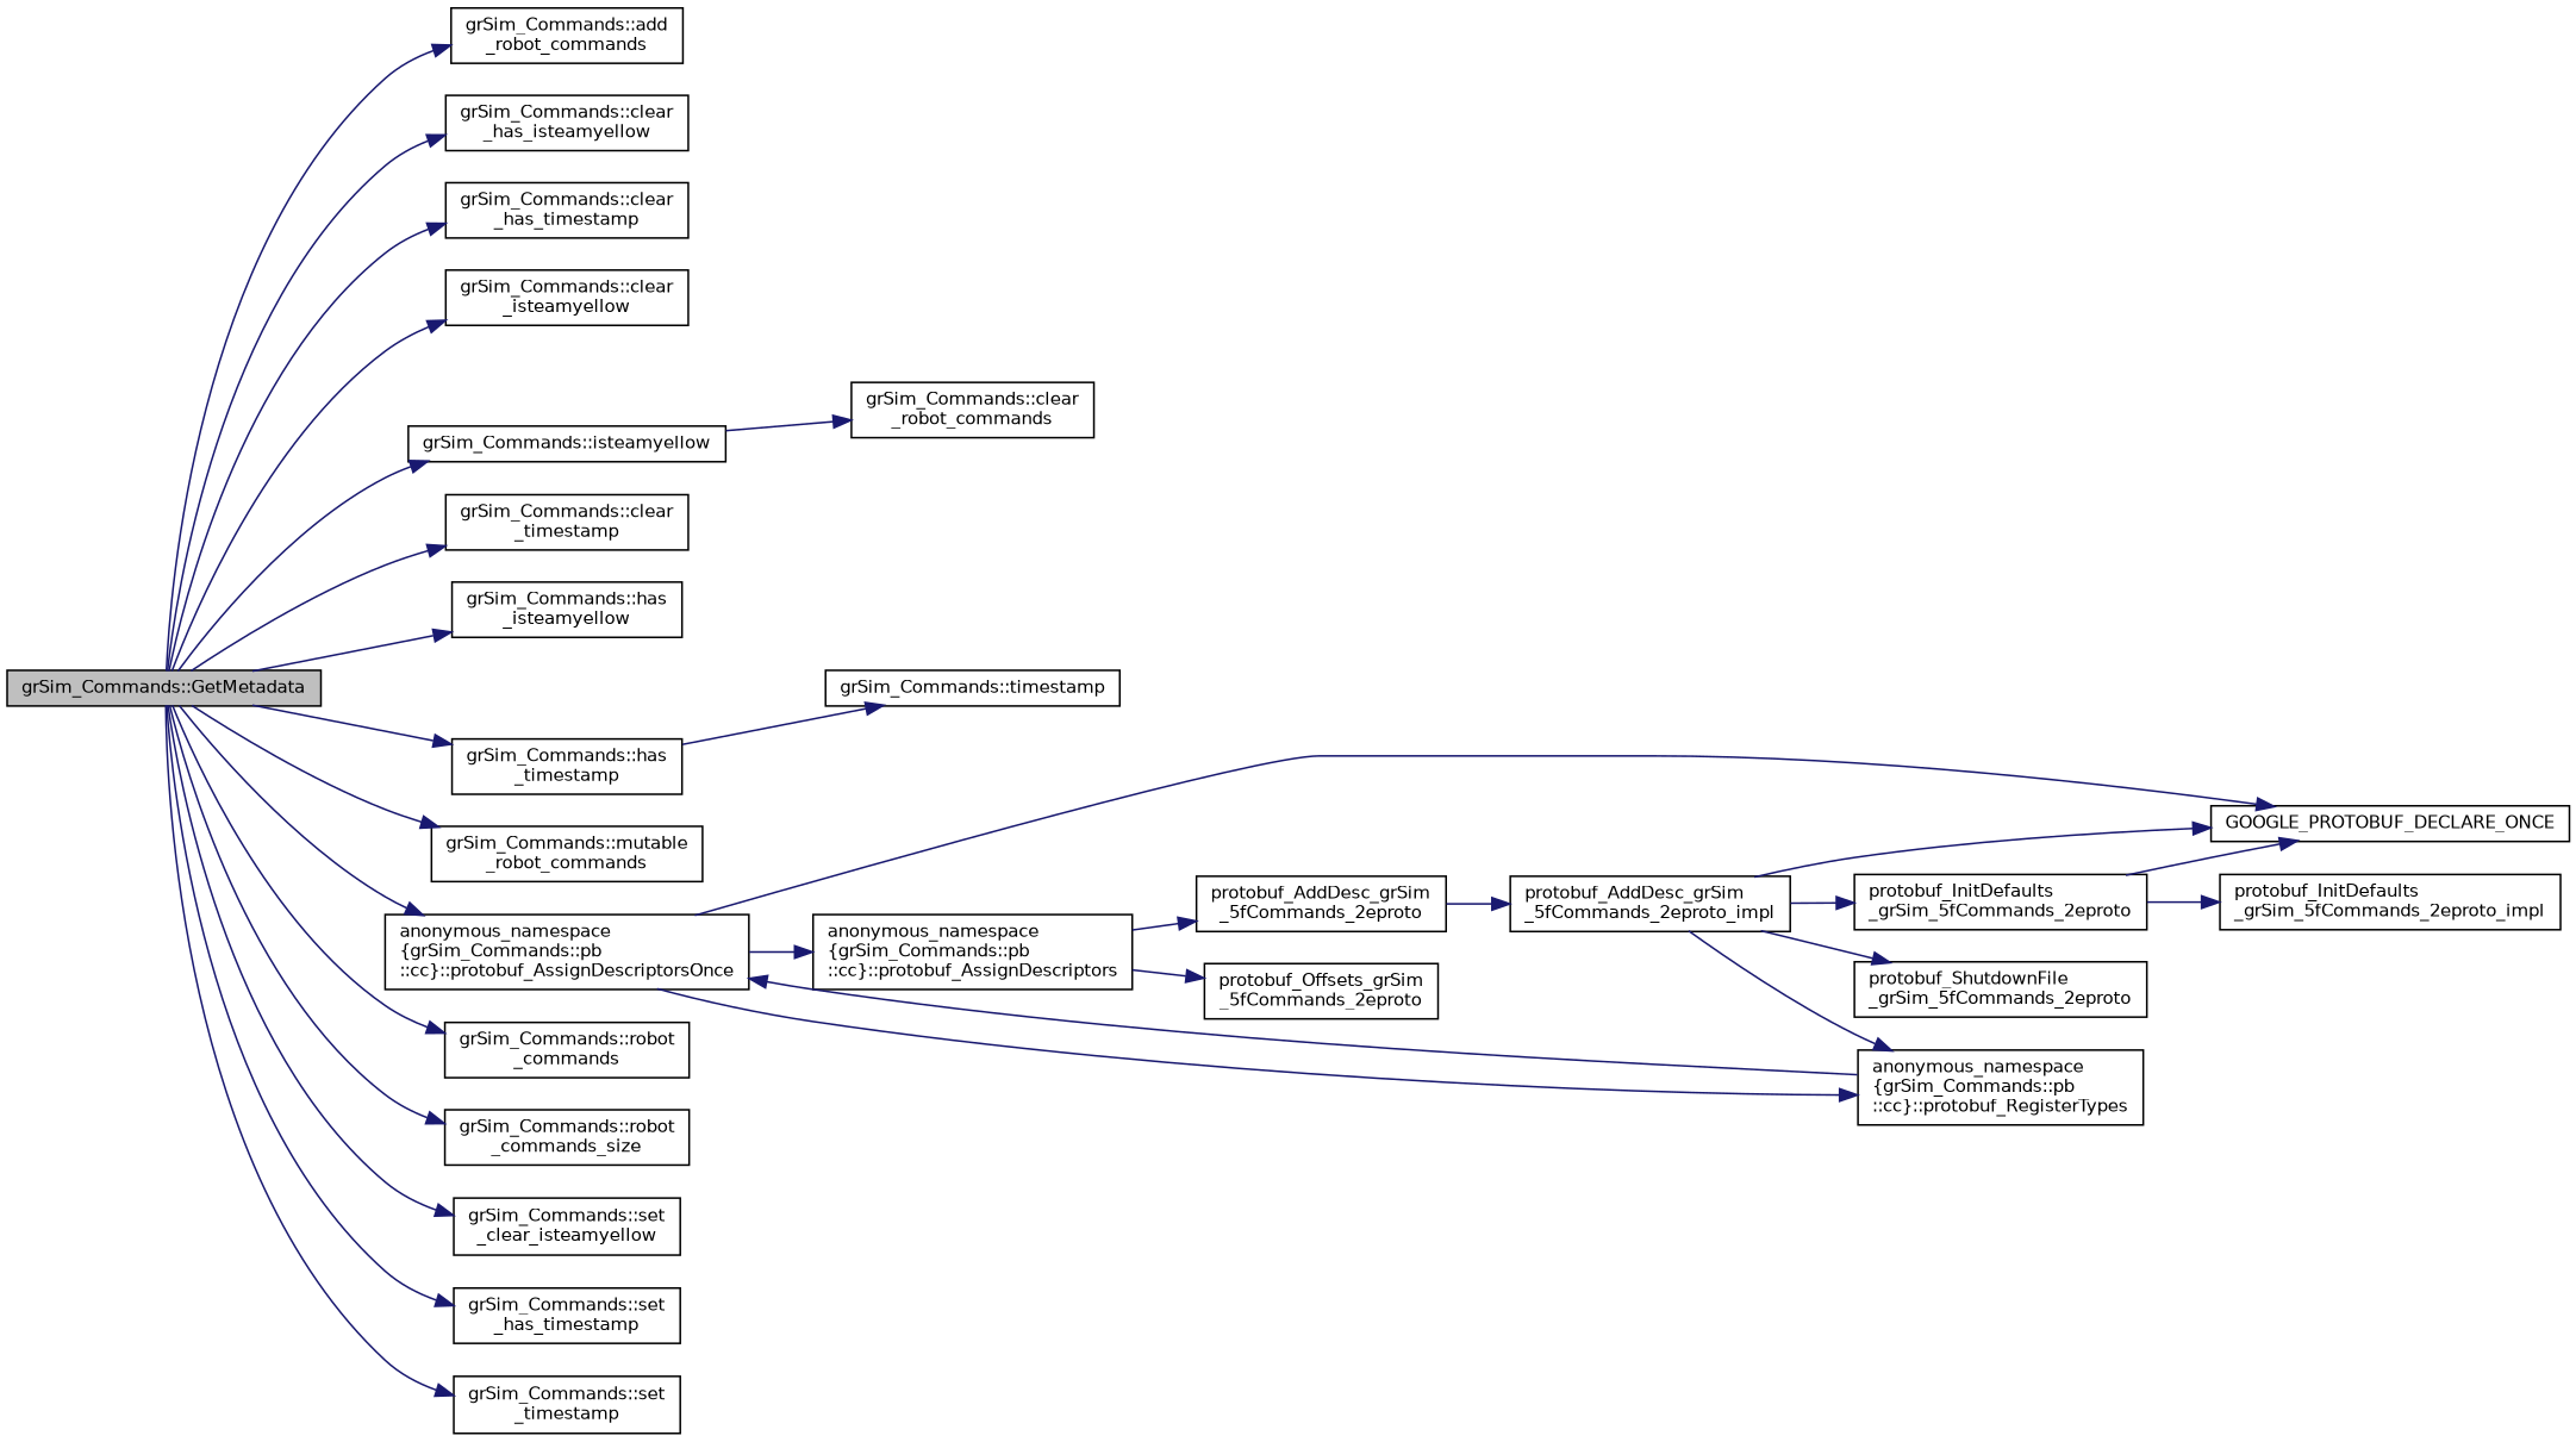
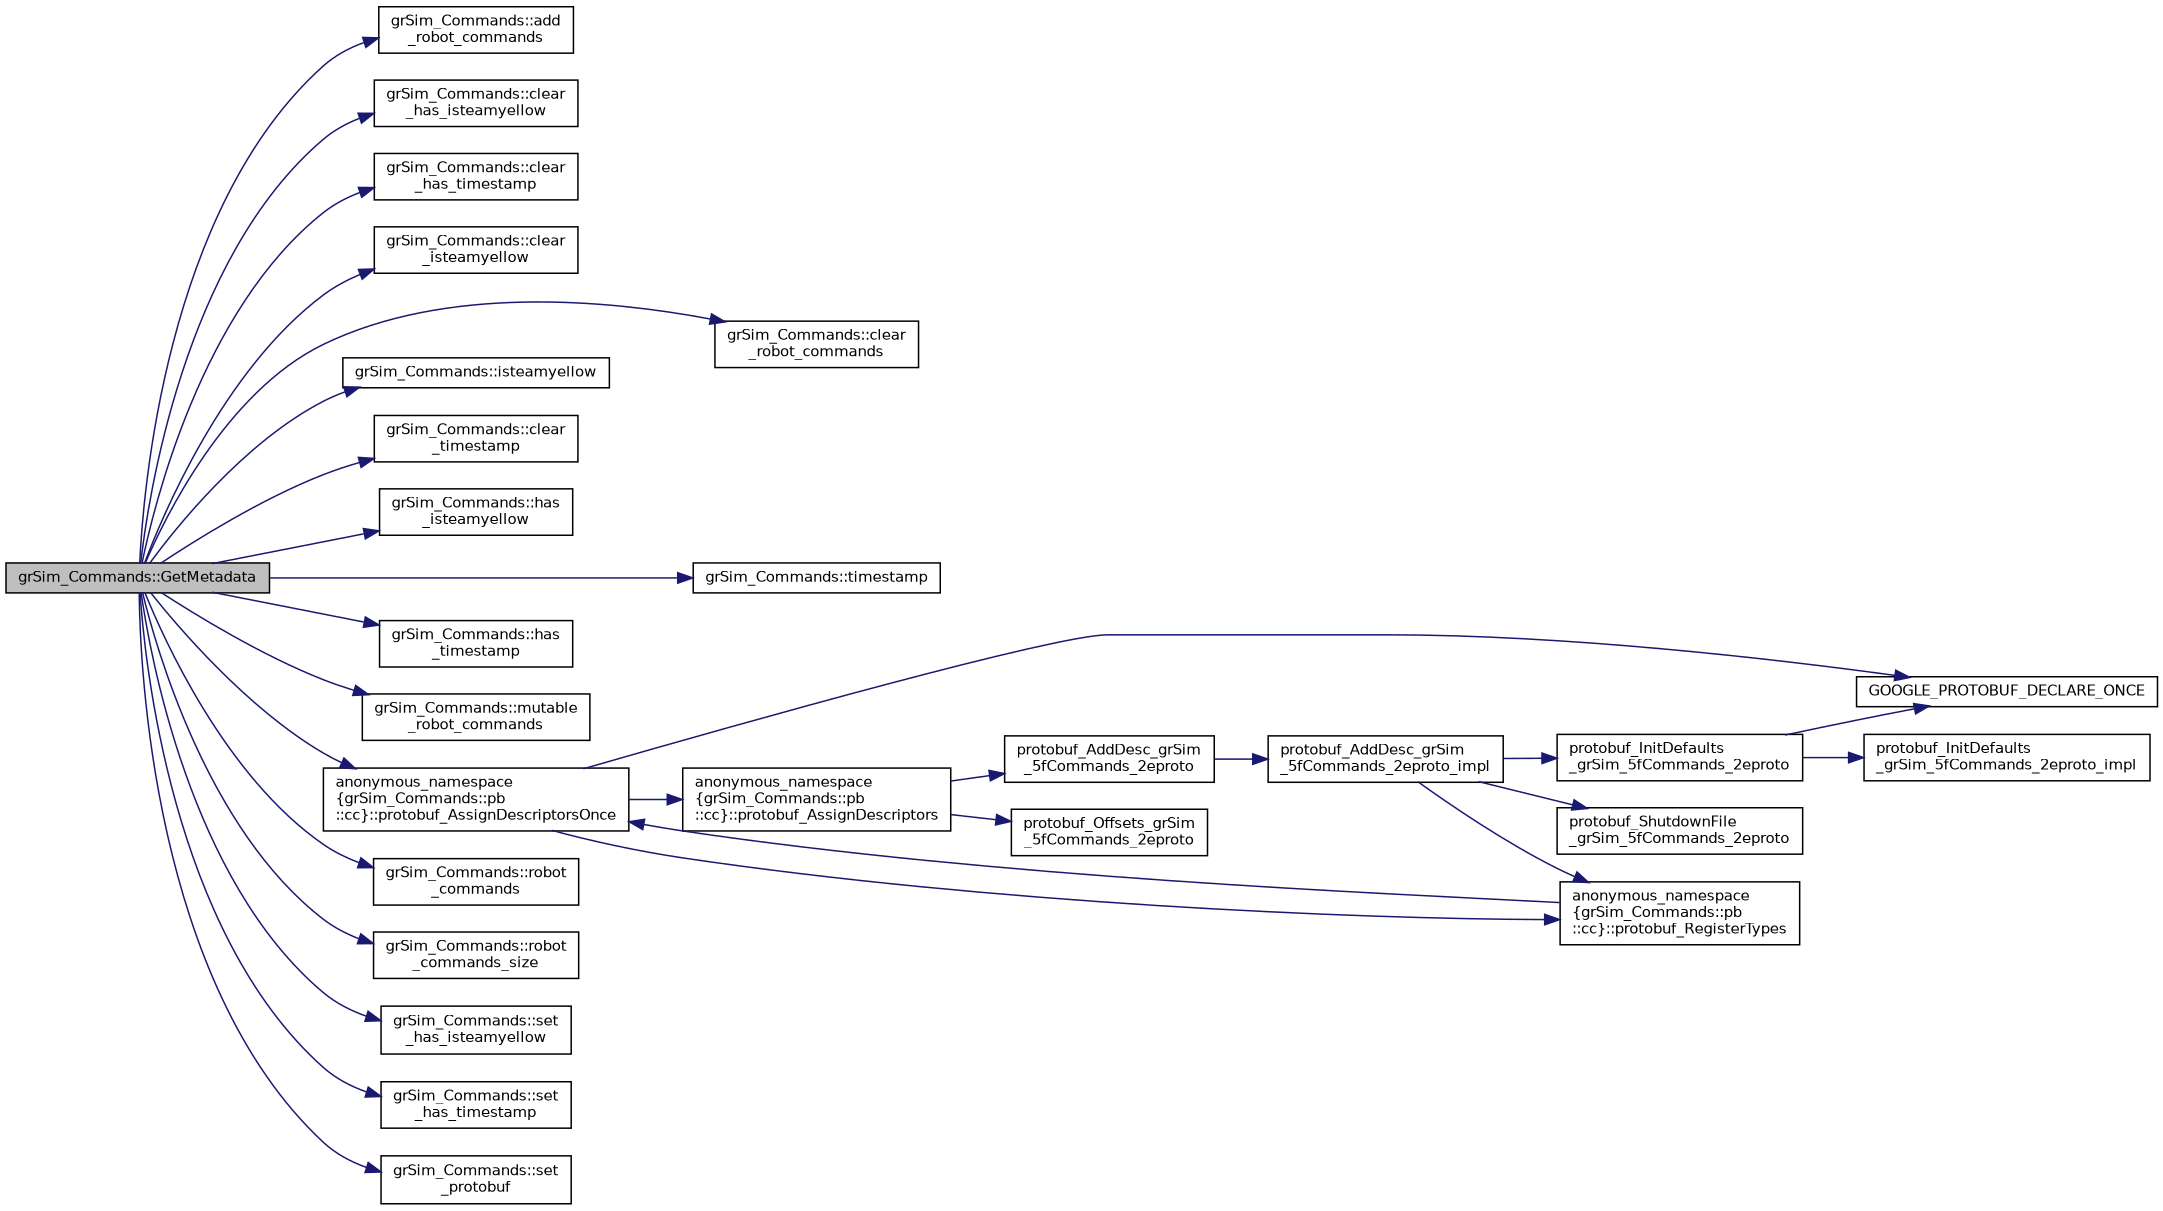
  digraph {
    rankdir=LR
    node [color=black fillcolor=white fontname=Helvetica fontsize=10 shape=record style=filled]
    edge [color=midnightblue fontname=Helvetica fontsize=10 labelfontname=Helvetica labelfontsize=10 style=solid]
    n1 [fillcolor=grey75 fontcolor=black height=0.2 label="grSim_Commands::GetMetadata" width=0.4]
    n2 [height=0.2 label="grSim_Commands::add\l_robot_commands" width=0.4]
    n3 [height=0.2 label="grSim_Commands::clear\l_has_isteamyellow" width=0.4]
    n4 [height=0.2 label="grSim_Commands::clear\l_has_timestamp" width=0.4]
    n5 [height=0.2 label="grSim_Commands::clear\l_isteamyellow" width=0.4]
    n6 [height=0.2 label="grSim_Commands::clear\l_robot_commands" width=0.4]
    n7 [height=0.2 label="grSim_Commands::clear\l_timestamp" width=0.4]
    n8 [height=0.2 label="grSim_Commands::has\l_isteamyellow" width=0.4]
    n9 [height=0.2 label="grSim_Commands::has\l_timestamp" width=0.4]
    n10 [height=0.2 label="grSim_Commands::isteamyellow" width=0.4]
    n11 [height=0.2 label="grSim_Commands::mutable\l_robot_commands" width=0.4]
    n12 [height=0.2 label="anonymous_namespace\l\{grSim_Commands::pb\l::cc\}::protobuf_AssignDescriptorsOnce" width=0.4]
    n13 [height=0.2 label="grSim_Commands::robot\l_commands" width=0.4]
    n14 [height=0.2 label="grSim_Commands::robot\l_commands_size" width=0.4]
-   n15 [height=0.2 label="grSim_Commands::set\l_clear_isteamyellow" width=0.4]
+   n15 [height=0.2 label="grSim_Commands::set\l_has_isteamyellow" width=0.4]
    n16 [height=0.2 label="grSim_Commands::set\l_has_timestamp" width=0.4]
-   n17 [height=0.2 label="grSim_Commands::set\l_timestamp" width=0.4]
+   n17 [height=0.2 label="grSim_Commands::set\l_protobuf" width=0.4]
    n18 [height=0.2 label="grSim_Commands::timestamp" width=0.4]
    n19 [height=0.2 label=GOOGLE_PROTOBUF_DECLARE_ONCE width=0.4]
    n20 [height=0.2 label="anonymous_namespace\l\{grSim_Commands::pb\l::cc\}::protobuf_AssignDescriptors" width=0.4]
    n21 [height=0.2 label="anonymous_namespace\l\{grSim_Commands::pb\l::cc\}::protobuf_RegisterTypes" width=0.4]
    n22 [height=0.2 label="protobuf_AddDesc_grSim\l_5fCommands_2eproto" width=0.4]
    n23 [height=0.2 label="protobuf_Offsets_grSim\l_5fCommands_2eproto" width=0.4]
    n24 [height=0.2 label="protobuf_AddDesc_grSim\l_5fCommands_2eproto_impl" width=0.4]
    n25 [height=0.2 label="protobuf_InitDefaults\l_grSim_5fCommands_2eproto" width=0.4]
    n26 [height=0.2 label="protobuf_ShutdownFile\l_grSim_5fCommands_2eproto" width=0.4]
    n27 [height=0.2 label="protobuf_InitDefaults\l_grSim_5fCommands_2eproto_impl" width=0.4]
    n1 -> n2
    n1 -> n3
    n1 -> n4
    n1 -> n5
-   n10 -> n6
+   n1 -> n6
    n1 -> n7
    n1 -> n8
    n1 -> n9
    n1 -> n10
    n1 -> n11
    n1 -> n12
    n1 -> n13
    n1 -> n14
    n1 -> n15
    n1 -> n16
    n1 -> n17
-   n9 -> n18
+   n1 -> n18
    n12 -> n19
    n12 -> n20
    n12 -> n21
    n20 -> n22
    n20 -> n23
    n21 -> n12
    n22 -> n24
-   n24 -> n19
    n24 -> n21
    n24 -> n25
    n24 -> n26
    n25 -> n19
    n25 -> n27
  }
